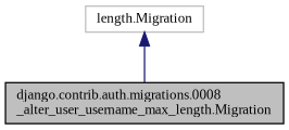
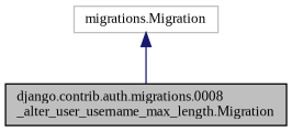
  digraph {
    fontname="Liberation Serif"
    node [fontname="Liberation Serif" fontsize=10 shape=record style=filled]
    n1 [color=black fillcolor=grey75 fontcolor=black height=0.2 label="django.contrib.auth.migrations.0008\l_alter_user_username_max_length.Migration" width=0.4]
-   n2 [color=grey75 fillcolor=white height=0.2 label="length.Migration" width=0.4]
+   n2 [color=grey75 fillcolor=white height=0.2 label="migrations.Migration" width=0.4]
    n2 -> n1 [color=midnightblue dir=back fontname="Liberation Serif" fontsize=10 labelfontname=Helvetica labelfontsize=10 style=solid]
  }
